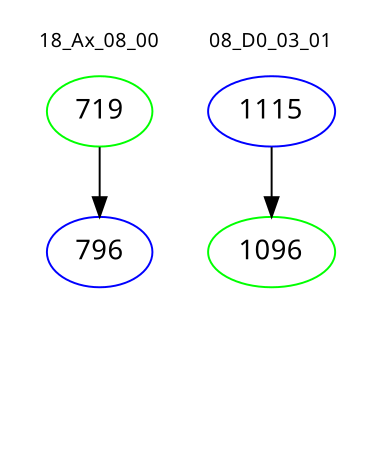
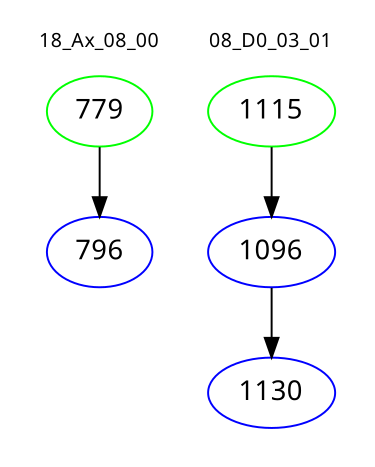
  digraph {
    fontname="Noto Sans"
    node [color=blue fontname="Noto Sans"]
    edge [color=black fontname="Noto Sans"]
-   n1 [color=green label=719]
+   n1 [color=green label=779]
    n2 [label=796]
-   n3 [label=1115]
-   n4 [color=green label=1096]
+   n3 [color=green label=1115]
+   n4 [label=1096]
+   n5 [label=1130]
    subgraph cluster_1 {
      color=white
      fontsize=10
      label="18_Ax_08_00"
      n1
      n2
    }
    subgraph cluster_2 {
      color=white
      fontsize=10
      label="08_D0_03_01"
      n3
      n4
+     n5
    }
    n1 -> n2
    n3 -> n4
+   n4 -> n5
  }
